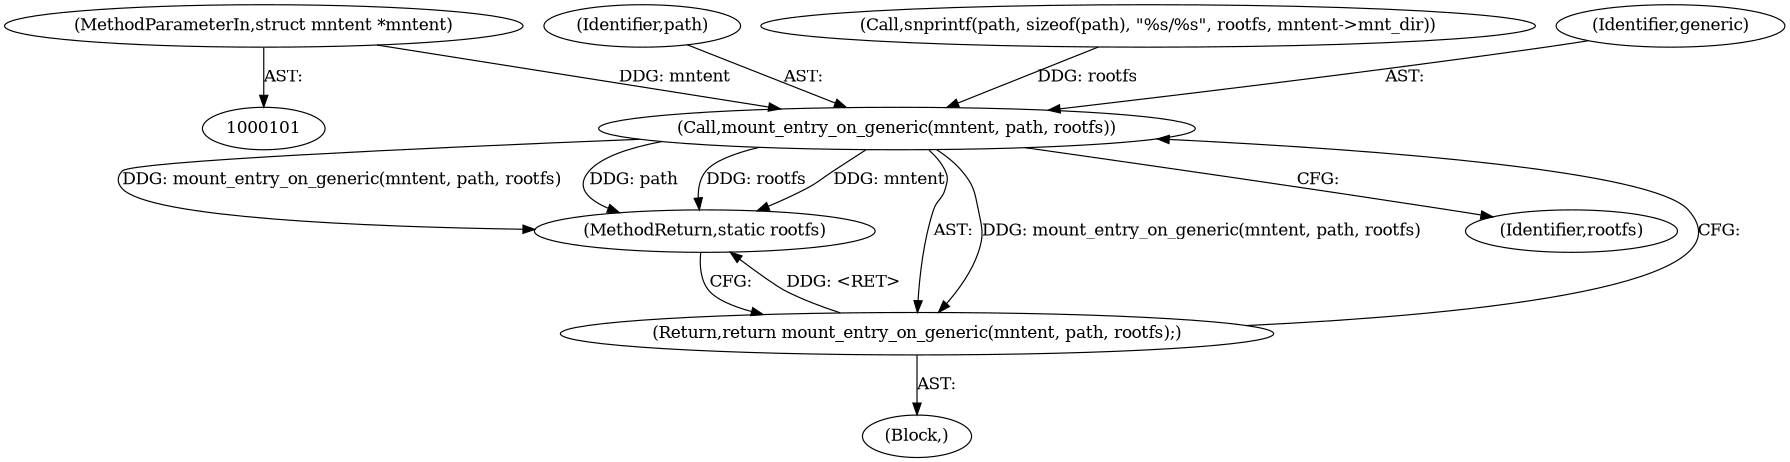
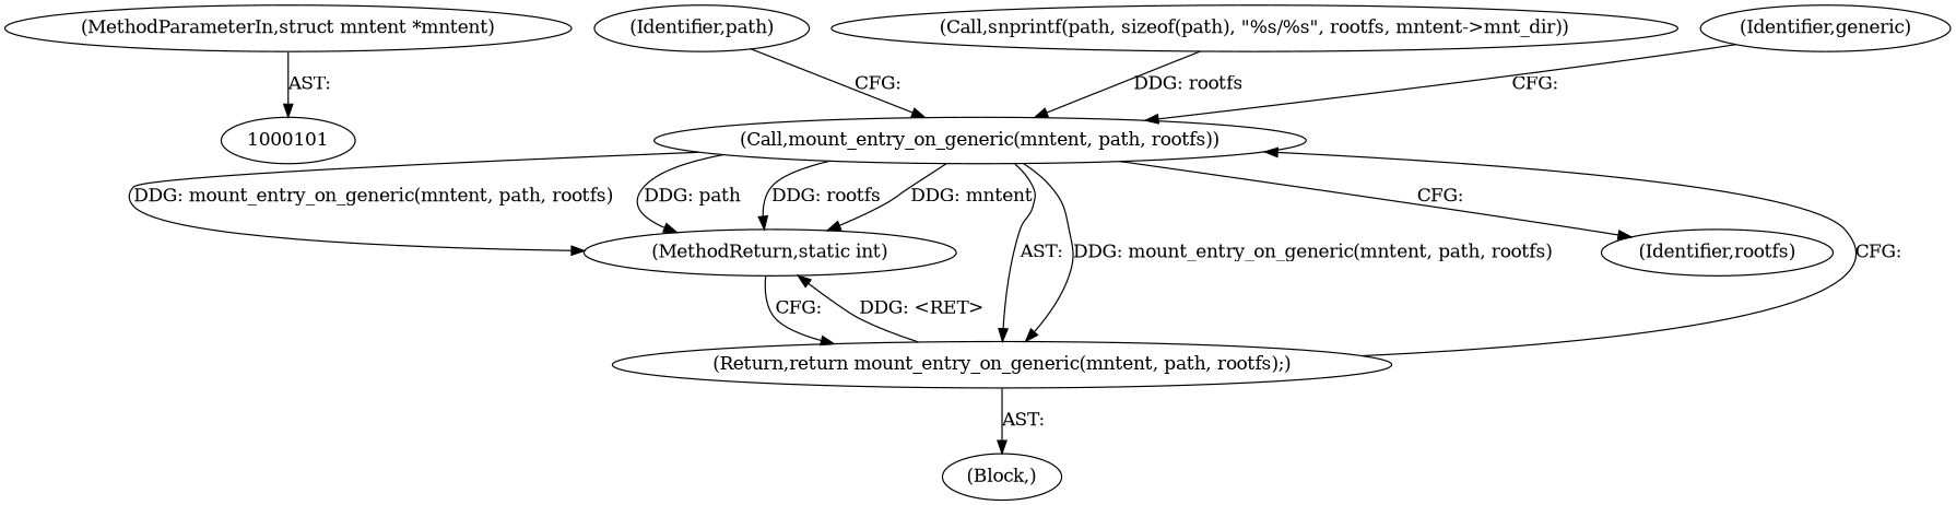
  digraph {
    n1 [label="(MethodParameterIn,struct mntent *mntent)"]
    n2 [label="(Call,mount_entry_on_generic(mntent, path, rootfs))"]
    1000101
-   n4 [label="(MethodReturn,static rootfs)"]
+   n4 [label="(MethodReturn,static int)"]
    n5 [label="(Return,return mount_entry_on_generic(mntent, path, rootfs);)"]
    n6 [label="(Identifier,rootfs)"]
    n7 [label="(Block,)"]
    n8 [label="(Identifier,path)"]
    n9 [label="(Call,snprintf(path, sizeof(path), \"%s/%s\", rootfs, mntent->mnt_dir))"]
    n10 [label="(Identifier,generic)"]
-   n1 -> n2 [label="DDG: mntent"]
    n1 -> 1000101 [label="AST: "]
    n2 -> n4 [label="DDG: mount_entry_on_generic(mntent, path, rootfs)"]
    n2 -> n4 [label="DDG: path"]
    n2 -> n4 [label="DDG: rootfs"]
    n2 -> n4 [label="DDG: mntent"]
    n2 -> n5 [label="AST: "]
    n2 -> n5 [label="DDG: mount_entry_on_generic(mntent, path, rootfs)"]
    n2 -> n6 [label="CFG: "]
    n4 -> n5 [label="CFG: "]
    n5 -> n2 [label="CFG: "]
    n5 -> n4 [label="DDG: <RET>"]
    n5 -> n7 [label="AST: "]
-   n8 -> n2 [label="AST: "]
+   n8 -> n2 [label="CFG: "]
    n9 -> n2 [label="DDG: rootfs"]
-   n10 -> n2 [label="AST: "]
+   n10 -> n2 [label="CFG: "]
  }
